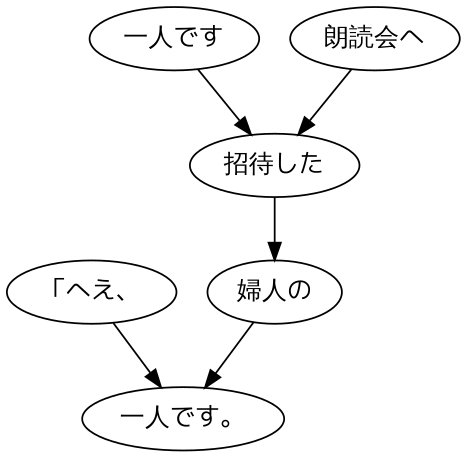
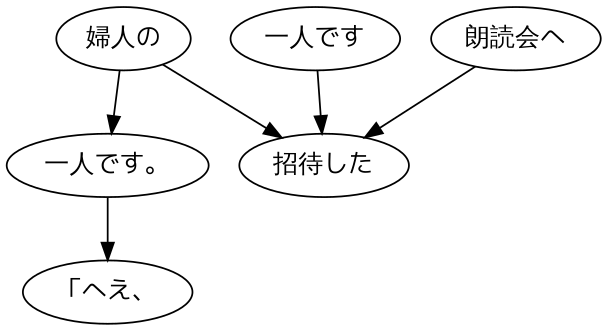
  digraph {
    fontname="Liberation Mono"
    node [fontname="Liberation Mono"]
    edge [fontname="Liberation Mono"]
    n1 [label="「へえ、"]
    n2 [label="一人です。"]
    n3 [label="一人です"]
    n4 [label="招待した"]
    n5 [label="婦人の"]
    n6 [label="朗読会へ"]
-   n1 -> n2
+   n2 -> n1
    n3 -> n4
-   n4 -> n5
+   n5 -> n4
    n5 -> n2
    n6 -> n4
  }
